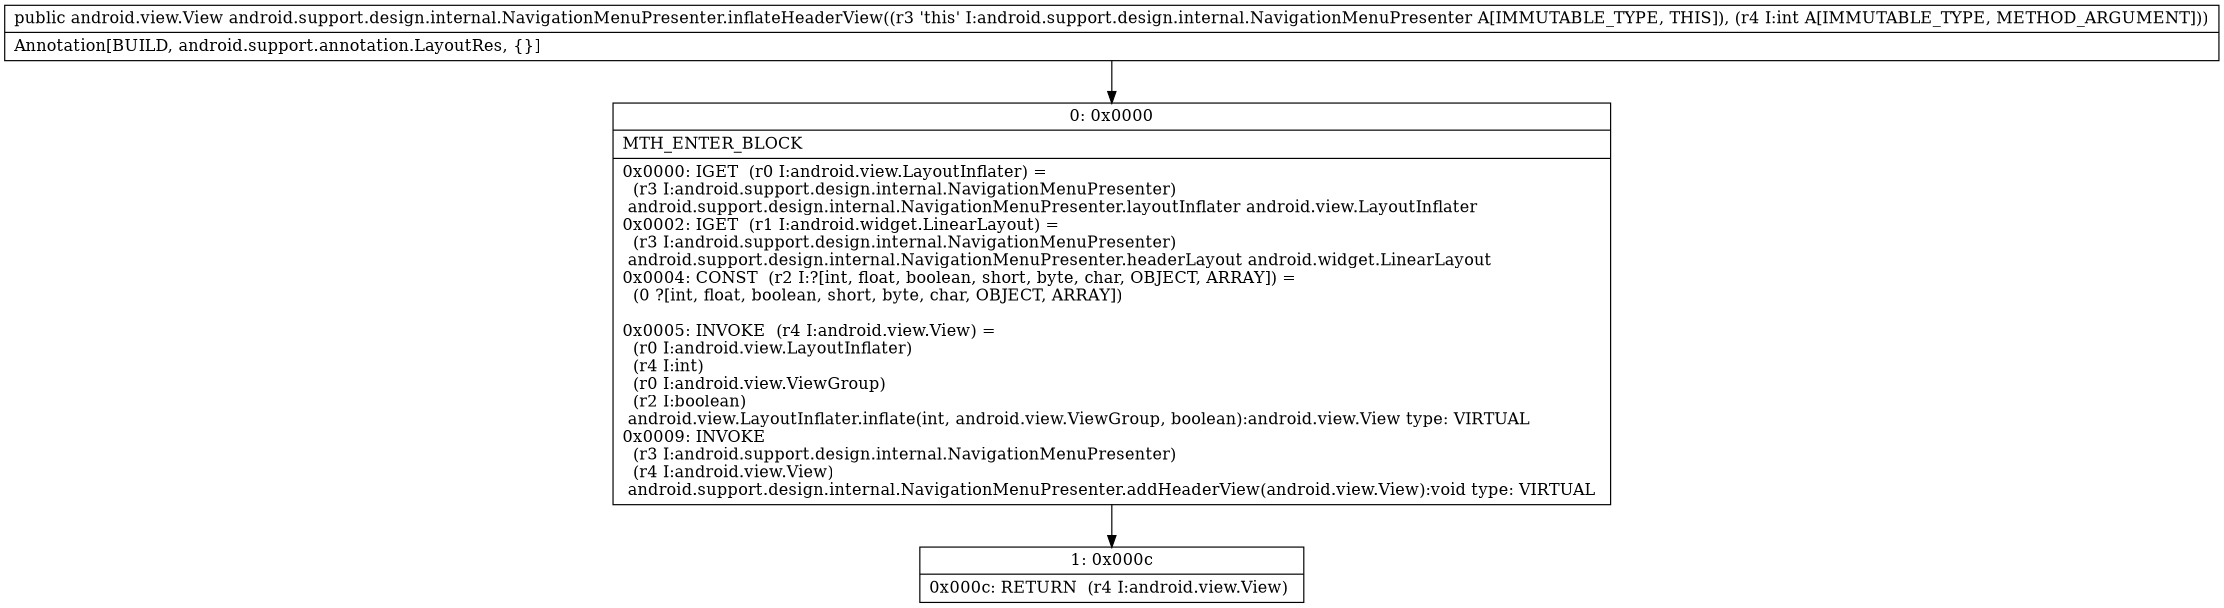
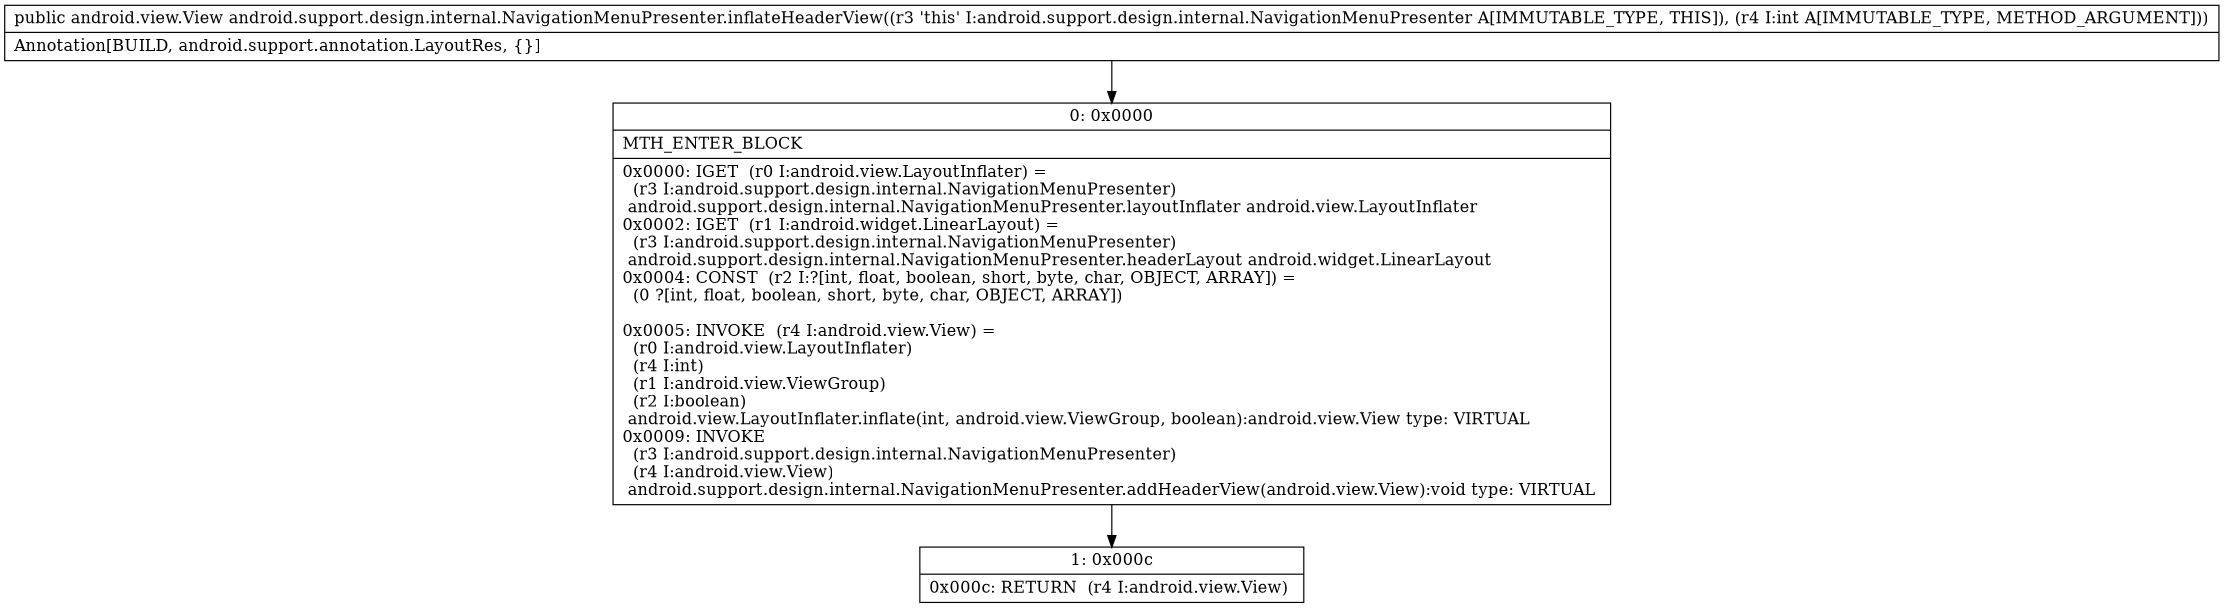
  digraph {
    node [shape=record]
-   n1 [label="{0\:\ 0x0000|MTH_ENTER_BLOCK\l|0x0000: IGET  (r0 I:android.view.LayoutInflater) = \l  (r3 I:android.support.design.internal.NavigationMenuPresenter)\l android.support.design.internal.NavigationMenuPresenter.layoutInflater android.view.LayoutInflater \l0x0002: IGET  (r1 I:android.widget.LinearLayout) = \l  (r3 I:android.support.design.internal.NavigationMenuPresenter)\l android.support.design.internal.NavigationMenuPresenter.headerLayout android.widget.LinearLayout \l0x0004: CONST  (r2 I:?[int, float, boolean, short, byte, char, OBJECT, ARRAY]) = \l  (0 ?[int, float, boolean, short, byte, char, OBJECT, ARRAY])\l \l0x0005: INVOKE  (r4 I:android.view.View) = \l  (r0 I:android.view.LayoutInflater)\l  (r4 I:int)\l  (r0 I:android.view.ViewGroup)\l  (r2 I:boolean)\l android.view.LayoutInflater.inflate(int, android.view.ViewGroup, boolean):android.view.View type: VIRTUAL \l0x0009: INVOKE  \l  (r3 I:android.support.design.internal.NavigationMenuPresenter)\l  (r4 I:android.view.View)\l android.support.design.internal.NavigationMenuPresenter.addHeaderView(android.view.View):void type: VIRTUAL \l}"]
+   n1 [label="{0\:\ 0x0000|MTH_ENTER_BLOCK\l|0x0000: IGET  (r0 I:android.view.LayoutInflater) = \l  (r3 I:android.support.design.internal.NavigationMenuPresenter)\l android.support.design.internal.NavigationMenuPresenter.layoutInflater android.view.LayoutInflater \l0x0002: IGET  (r1 I:android.widget.LinearLayout) = \l  (r3 I:android.support.design.internal.NavigationMenuPresenter)\l android.support.design.internal.NavigationMenuPresenter.headerLayout android.widget.LinearLayout \l0x0004: CONST  (r2 I:?[int, float, boolean, short, byte, char, OBJECT, ARRAY]) = \l  (0 ?[int, float, boolean, short, byte, char, OBJECT, ARRAY])\l \l0x0005: INVOKE  (r4 I:android.view.View) = \l  (r0 I:android.view.LayoutInflater)\l  (r4 I:int)\l  (r1 I:android.view.ViewGroup)\l  (r2 I:boolean)\l android.view.LayoutInflater.inflate(int, android.view.ViewGroup, boolean):android.view.View type: VIRTUAL \l0x0009: INVOKE  \l  (r3 I:android.support.design.internal.NavigationMenuPresenter)\l  (r4 I:android.view.View)\l android.support.design.internal.NavigationMenuPresenter.addHeaderView(android.view.View):void type: VIRTUAL \l}"]
    n2 [label="{1\:\ 0x000c|0x000c: RETURN  (r4 I:android.view.View) \l}"]
    n3 [label="{public android.view.View android.support.design.internal.NavigationMenuPresenter.inflateHeaderView((r3 'this' I:android.support.design.internal.NavigationMenuPresenter A[IMMUTABLE_TYPE, THIS]), (r4 I:int A[IMMUTABLE_TYPE, METHOD_ARGUMENT]))  | Annotation[BUILD, android.support.annotation.LayoutRes, \{\}]\l}"]
    n1 -> n2
    n3 -> n1
  }
